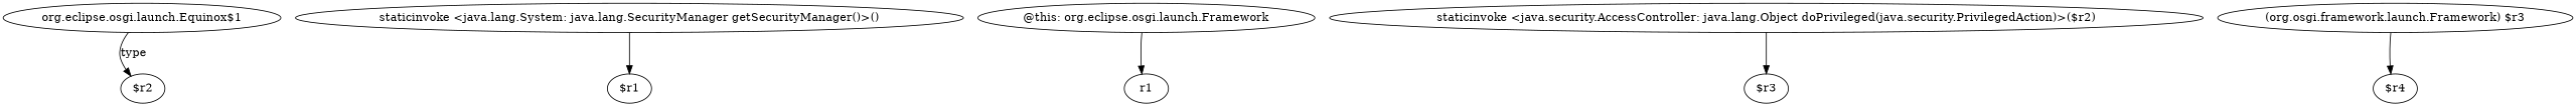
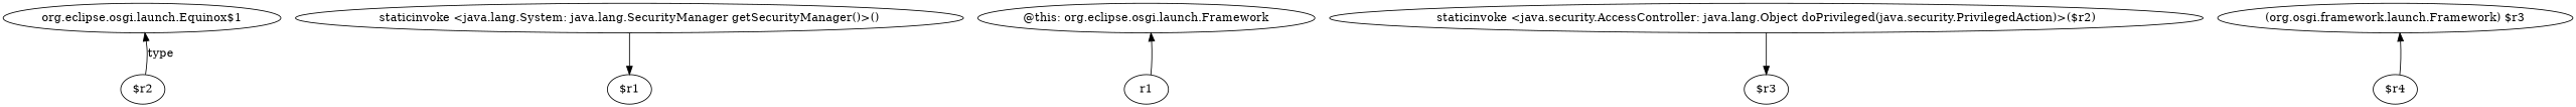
  digraph {
    n1 [label="org.eclipse.osgi.launch.Equinox$1"]
    n2 [label="$r2"]
    n3 [label="staticinvoke <java.lang.System: java.lang.SecurityManager getSecurityManager()>()"]
    n4 [label="$r1"]
    n5 [label="@this: org.eclipse.osgi.launch.Framework"]
    n6 [label=r1]
    n7 [label="staticinvoke <java.security.AccessController: java.lang.Object doPrivileged(java.security.PrivilegedAction)>($r2)"]
    n8 [label="$r3"]
    n9 [label="(org.osgi.framework.launch.Framework) $r3"]
    n10 [label="$r4"]
-   n1 -> n2 [label=type]
+   n2 -> n1 [label=type]
    n3 -> n4
-   n5 -> n6
+   n6 -> n5
    n7 -> n8
-   n9 -> n10
+   n10 -> n9
  }
